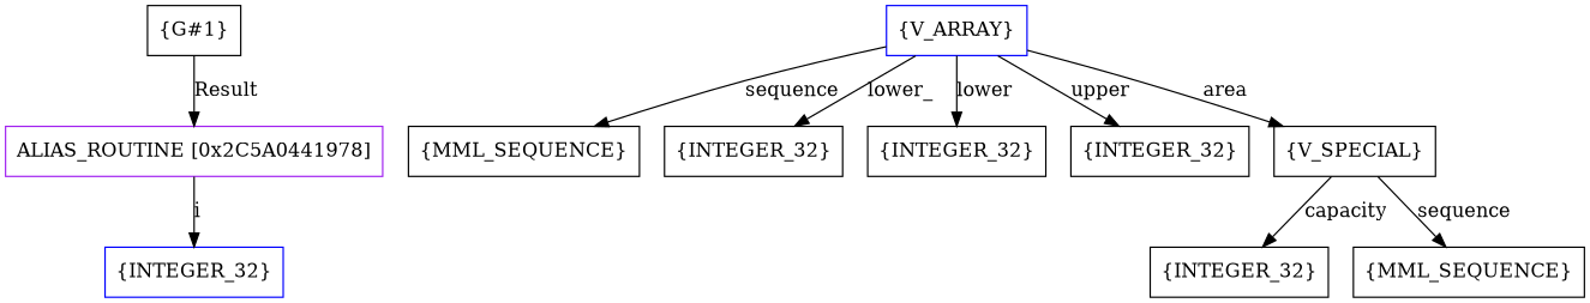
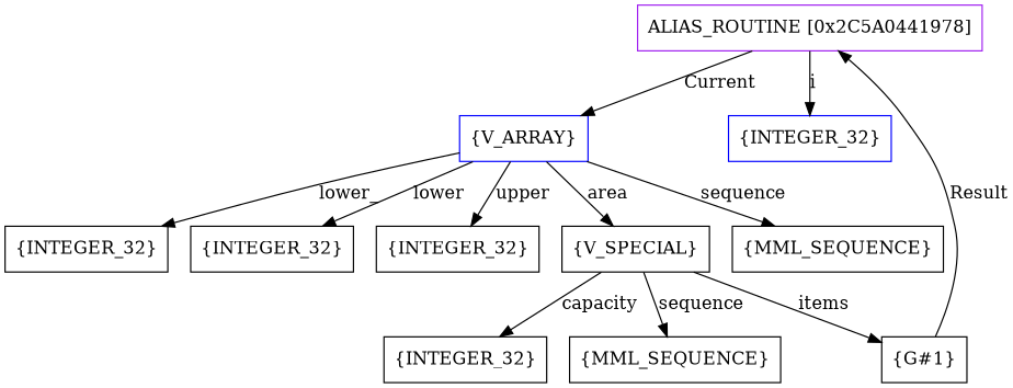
  digraph {
    node [shape=box]
    n1 [color=purple label=<ALIAS_ROUTINE [0x2C5A0441978]>]
    n2 [color=blue label=<{V_ARRAY}>]
    n3 [color=blue label=<{INTEGER_32}>]
    n4 [label=<{MML_SEQUENCE}>]
    n5 [label=<{INTEGER_32}>]
    n6 [label=<{INTEGER_32}>]
    n7 [label=<{INTEGER_32}>]
    n8 [label=<{V_SPECIAL}>]
    n9 [label=<{G#1}>]
    n10 [label=<{INTEGER_32}>]
    n11 [label=<{MML_SEQUENCE}>]
+   n1 -> n2 [label=<Current>]
    n1 -> n3 [label=<i>]
    n2 -> n4 [label=<sequence>]
    n2 -> n5 [label=<lower_>]
    n2 -> n6 [label=<lower>]
    n2 -> n7 [label=<upper>]
    n2 -> n8 [label=<area>]
+   n8 -> n9 [label=<items>]
    n8 -> n10 [label=<capacity>]
    n8 -> n11 [label=<sequence>]
    n9 -> n1 [label=<Result>]
  }
